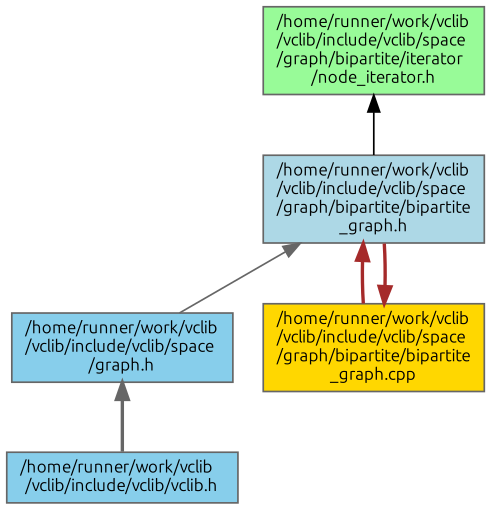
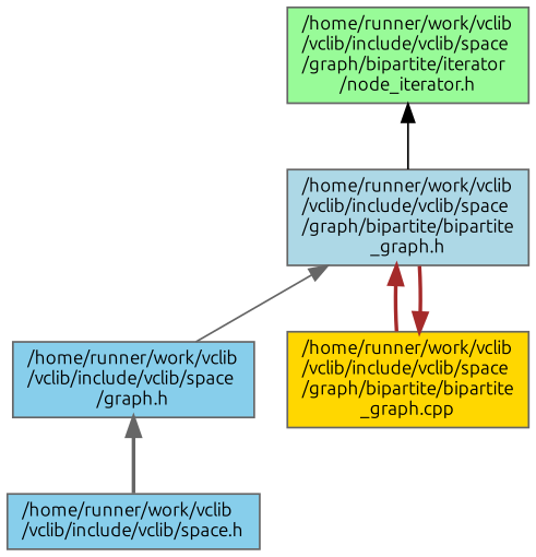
  digraph {
    fontname=Ubuntu
    node [color=grey40 fillcolor=skyblue fontname=Ubuntu fontsize=10 shape=box style=filled]
    edge [color=gray40 dir=back fontname=Ubuntu fontsize=10 labelfontname=Helvetica labelfontsize=10 style=bold]
    n1 [color=gray40 fillcolor=palegreen fontcolor=black height=0.2 label="/home/runner/work/vclib\l/vclib/include/vclib/space\l/graph/bipartite/iterator\l/node_iterator.h" width=0.4]
    n2 [fillcolor=lightblue height=0.2 label="/home/runner/work/vclib\l/vclib/include/vclib/space\l/graph/bipartite/bipartite\l_graph.h" width=0.4]
    n3 [height=0.2 label="/home/runner/work/vclib\l/vclib/include/vclib/space\l/graph.h" width=0.4]
    n4 [fillcolor=gold height=0.2 label="/home/runner/work/vclib\l/vclib/include/vclib/space\l/graph/bipartite/bipartite\l_graph.cpp" width=0.4]
-   n5 [height=0.2 label="/home/runner/work/vclib\l/vclib/include/vclib/vclib.h" width=0.4]
+   n5 [height=0.2 label="/home/runner/work/vclib\l/vclib/include/vclib/space.h" width=0.4]
    n1 -> n2 [color=black style=solid]
    n2 -> n3 [style=solid]
    n2 -> n4 [color=brown]
    n3 -> n5
    n4 -> n2 [color=brown]
  }
